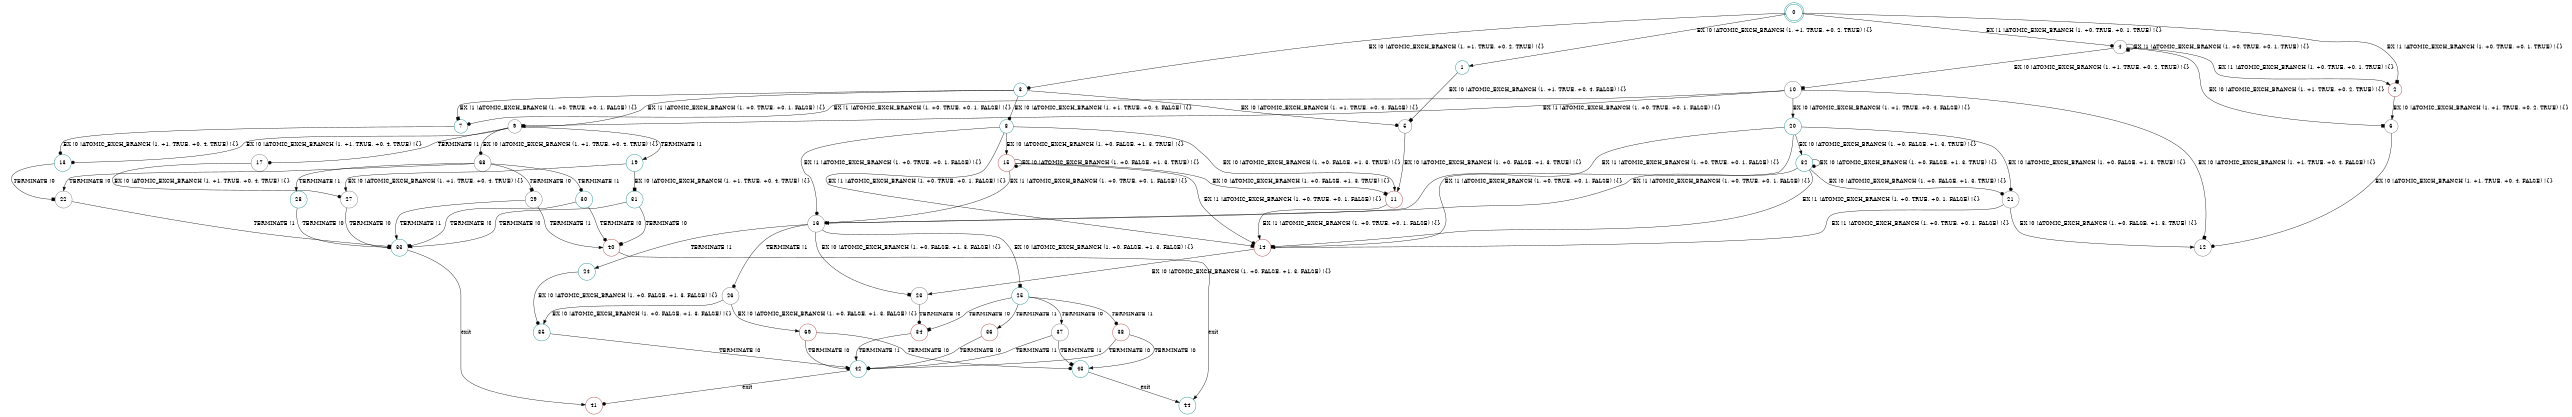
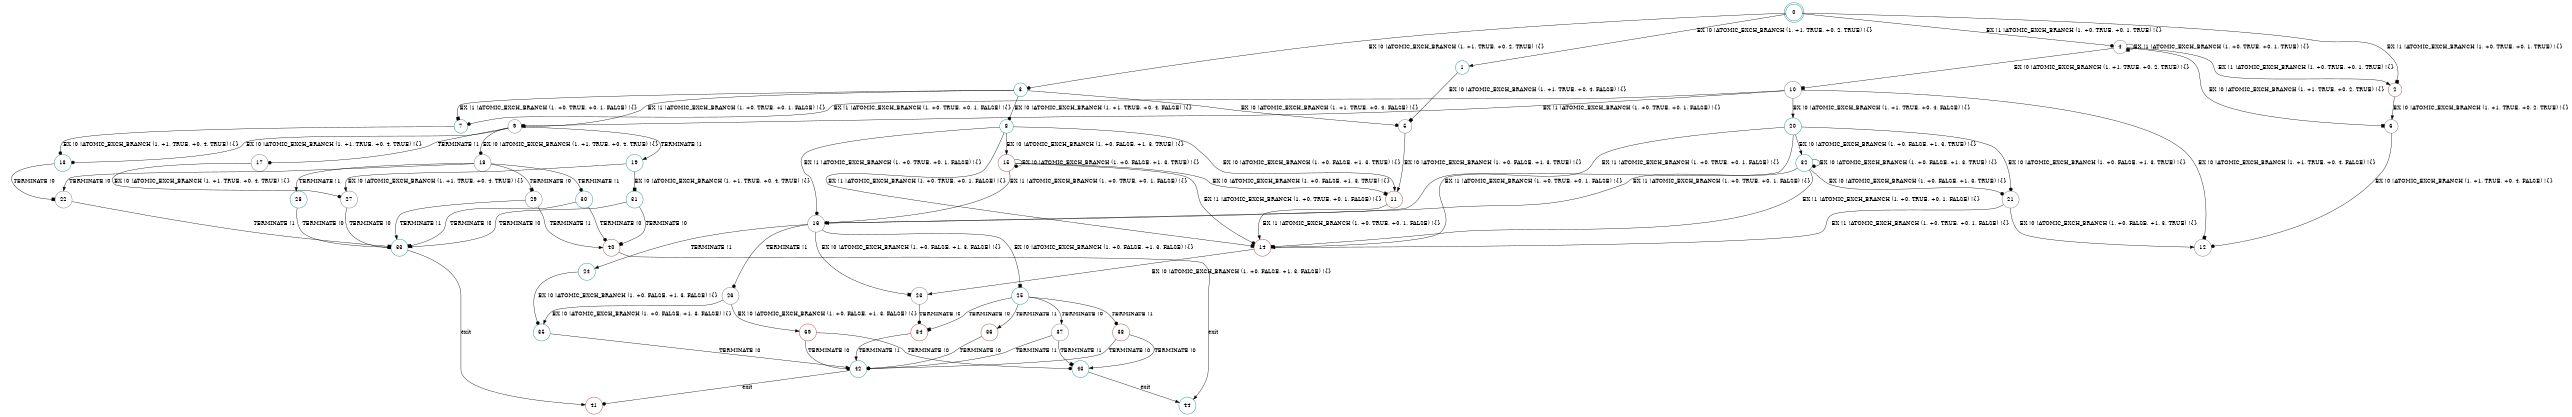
  digraph {
    node [color=teal shape=circle]
    edge [arrowhead=normal]
    0 [peripheries=2]
    1
    2 [color=brown]
    3
    4 [color=gray40]
    5 [color=gray40]
    6 [color=gray40]
    7
    8
    9 [color=gray40]
    10 [color=gray40]
    11 [color=brown]
    12 [color=gray40]
    13
    14 [color=brown]
    15 [color=brown]
    16 [color=gray40]
    17 [color=gray40]
-   18 [color=gray40 label=68]
+   18 [color=gray40]
    19
    20
    22 [color=gray40]
    23 [color=gray40]
    24
    25
    26 [color=gray40]
    27 [color=gray40]
    28
    29 [color=gray40]
    30
    31
    21 [color=gray40]
    32
    33
    34 [color=brown]
    35
    36 [color=brown]
    37 [color=gray40]
    38 [color=brown]
    n40 [color=brown label=69]
    40 [color=brown]
    41 [color=brown]
    42
    43
    44
    0 -> 1 [label="EX !0 !ATOMIC_EXCH_BRANCH (1, +1, TRUE, +0, 2, TRUE) !{}"]
    0 -> 2 [arrowhead=box label="EX !1 !ATOMIC_EXCH_BRANCH (1, +0, TRUE, +0, 1, TRUE) !{}"]
    0 -> 3 [arrowhead=dot label="EX !0 !ATOMIC_EXCH_BRANCH (1, +1, TRUE, +0, 2, TRUE) !{}"]
    0 -> 4 [arrowhead=dot label="EX !1 !ATOMIC_EXCH_BRANCH (1, +0, TRUE, +0, 1, TRUE) !{}"]
    1 -> 5 [arrowhead=box label="EX !0 !ATOMIC_EXCH_BRANCH (1, +1, TRUE, +0, 4, FALSE) !{}"]
    2 -> 6 [label="EX !0 !ATOMIC_EXCH_BRANCH (1, +1, TRUE, +0, 2, TRUE) !{}"]
    3 -> 5 [arrowhead=dot label="EX !0 !ATOMIC_EXCH_BRANCH (1, +1, TRUE, +0, 4, FALSE) !{}"]
    3 -> 7 [arrowhead=box label="EX !1 !ATOMIC_EXCH_BRANCH (1, +0, TRUE, +0, 1, FALSE) !{}"]
    3 -> 8 [arrowhead=dot label="EX !0 !ATOMIC_EXCH_BRANCH (1, +1, TRUE, +0, 4, FALSE) !{}"]
    3 -> 9 [label="EX !1 !ATOMIC_EXCH_BRANCH (1, +0, TRUE, +0, 1, FALSE) !{}"]
    4 -> 2 [label="EX !1 !ATOMIC_EXCH_BRANCH (1, +0, TRUE, +0, 1, TRUE) !{}"]
    4 -> 4 [arrowhead=box label="EX !1 !ATOMIC_EXCH_BRANCH (1, +0, TRUE, +0, 1, TRUE) !{}"]
    4 -> 6 [arrowhead=box label="EX !0 !ATOMIC_EXCH_BRANCH (1, +1, TRUE, +0, 2, TRUE) !{}"]
    4 -> 10 [arrowhead=box label="EX !0 !ATOMIC_EXCH_BRANCH (1, +1, TRUE, +0, 2, TRUE) !{}"]
    5 -> 11 [label="EX !0 !ATOMIC_EXCH_BRANCH (1, +0, FALSE, +1, 3, TRUE) !{}"]
    6 -> 12 [arrowhead=dot label="EX !0 !ATOMIC_EXCH_BRANCH (1, +1, TRUE, +0, 4, FALSE) !{}"]
    7 -> 13 [arrowhead=dot label="EX !0 !ATOMIC_EXCH_BRANCH (1, +1, TRUE, +0, 4, TRUE) !{}"]
    8 -> 11 [label="EX !0 !ATOMIC_EXCH_BRANCH (1, +0, FALSE, +1, 3, TRUE) !{}"]
    8 -> 14 [arrowhead=box label="EX !1 !ATOMIC_EXCH_BRANCH (1, +0, TRUE, +0, 1, FALSE) !{}"]
    8 -> 15 [label="EX !0 !ATOMIC_EXCH_BRANCH (1, +0, FALSE, +1, 3, TRUE) !{}"]
    8 -> 16 [arrowhead=dot label="EX !1 !ATOMIC_EXCH_BRANCH (1, +0, TRUE, +0, 1, FALSE) !{}"]
    9 -> 13 [arrowhead=dot label="EX !0 !ATOMIC_EXCH_BRANCH (1, +1, TRUE, +0, 4, TRUE) !{}"]
    9 -> 17 [arrowhead=dot label="TERMINATE !1"]
    9 -> 18 [arrowhead=dot label="EX !0 !ATOMIC_EXCH_BRANCH (1, +1, TRUE, +0, 4, TRUE) !{}"]
    9 -> 19 [label="TERMINATE !1"]
    10 -> 7 [arrowhead=dot label="EX !1 !ATOMIC_EXCH_BRANCH (1, +0, TRUE, +0, 1, FALSE) !{}"]
    10 -> 9 [arrowhead=box label="EX !1 !ATOMIC_EXCH_BRANCH (1, +0, TRUE, +0, 1, FALSE) !{}"]
    10 -> 12 [arrowhead=box label="EX !0 !ATOMIC_EXCH_BRANCH (1, +1, TRUE, +0, 4, FALSE) !{}"]
    10 -> 20 [label="EX !0 !ATOMIC_EXCH_BRANCH (1, +1, TRUE, +0, 4, FALSE) !{}"]
    11 -> 14 [label="EX !1 !ATOMIC_EXCH_BRANCH (1, +0, TRUE, +0, 1, FALSE) !{}"]
    13 -> 22 [arrowhead=box label="TERMINATE !0"]
    14 -> 23 [label="EX !0 !ATOMIC_EXCH_BRANCH (1, +0, FALSE, +1, 3, FALSE) !{}"]
    15 -> 11 [arrowhead=box label="EX !0 !ATOMIC_EXCH_BRANCH (1, +0, FALSE, +1, 3, TRUE) !{}"]
    15 -> 14 [arrowhead=dot label="EX !1 !ATOMIC_EXCH_BRANCH (1, +0, TRUE, +0, 1, FALSE) !{}"]
    15 -> 15 [arrowhead=dot label="EX !0 !ATOMIC_EXCH_BRANCH (1, +0, FALSE, +1, 3, TRUE) !{}"]
    15 -> 16 [arrowhead=dot label="EX !1 !ATOMIC_EXCH_BRANCH (1, +0, TRUE, +0, 1, FALSE) !{}"]
    16 -> 23 [arrowhead=box label="EX !0 !ATOMIC_EXCH_BRANCH (1, +0, FALSE, +1, 3, FALSE) !{}"]
    16 -> 24 [label="TERMINATE !1"]
    16 -> 25 [arrowhead=box label="EX !0 !ATOMIC_EXCH_BRANCH (1, +0, FALSE, +1, 3, FALSE) !{}"]
    16 -> 26 [arrowhead=dot label="TERMINATE !1"]
    17 -> 27 [arrowhead=dot label="EX !0 !ATOMIC_EXCH_BRANCH (1, +1, TRUE, +0, 4, TRUE) !{}"]
    18 -> 22 [label="TERMINATE !0"]
    18 -> 28 [label="TERMINATE !1"]
    18 -> 29 [arrowhead=box label="TERMINATE !0"]
    18 -> 30 [arrowhead=dot label="TERMINATE !1"]
    19 -> 27 [label="EX !0 !ATOMIC_EXCH_BRANCH (1, +1, TRUE, +0, 4, TRUE) !{}"]
    19 -> 31 [arrowhead=box label="EX !0 !ATOMIC_EXCH_BRANCH (1, +1, TRUE, +0, 4, TRUE) !{}"]
    20 -> 14 [label="EX !1 !ATOMIC_EXCH_BRANCH (1, +0, TRUE, +0, 1, FALSE) !{}"]
    20 -> 16 [label="EX !1 !ATOMIC_EXCH_BRANCH (1, +0, TRUE, +0, 1, FALSE) !{}"]
    20 -> 21 [arrowhead=dot label="EX !0 !ATOMIC_EXCH_BRANCH (1, +0, FALSE, +1, 3, TRUE) !{}"]
    20 -> 32 [label="EX !0 !ATOMIC_EXCH_BRANCH (1, +0, FALSE, +1, 3, TRUE) !{}"]
    22 -> 33 [arrowhead=box label="TERMINATE !1"]
    23 -> 34 [arrowhead=dot label="TERMINATE !0"]
    24 -> 35 [arrowhead=dot label="EX !0 !ATOMIC_EXCH_BRANCH (1, +0, FALSE, +1, 3, FALSE) !{}"]
    25 -> 34 [arrowhead=box label="TERMINATE !0"]
    25 -> 36 [label="TERMINATE !1"]
    25 -> 37 [label="TERMINATE !0"]
    25 -> 38 [arrowhead=dot label="TERMINATE !1"]
    26 -> 35 [label="EX !0 !ATOMIC_EXCH_BRANCH (1, +0, FALSE, +1, 3, FALSE) !{}"]
    26 -> n40 [label="EX !0 !ATOMIC_EXCH_BRANCH (1, +0, FALSE, +1, 3, FALSE) !{}"]
    27 -> 33 [arrowhead=dot label="TERMINATE !0"]
    28 -> 33 [arrowhead=box label="TERMINATE !0"]
    29 -> 33 [label="TERMINATE !1"]
    29 -> 40 [label="TERMINATE !1"]
    30 -> 33 [arrowhead=box label="TERMINATE !0"]
    30 -> 40 [arrowhead=dot label="TERMINATE !0"]
    31 -> 33 [label="TERMINATE !0"]
    31 -> 40 [arrowhead=box label="TERMINATE !0"]
    21 -> 12 [label="EX !0 !ATOMIC_EXCH_BRANCH (1, +0, FALSE, +1, 3, TRUE) !{}"]
    21 -> 14 [label="EX !1 !ATOMIC_EXCH_BRANCH (1, +0, TRUE, +0, 1, FALSE) !{}"]
    32 -> 14 [arrowhead=box label="EX !1 !ATOMIC_EXCH_BRANCH (1, +0, TRUE, +0, 1, FALSE) !{}"]
    32 -> 16 [label="EX !1 !ATOMIC_EXCH_BRANCH (1, +0, TRUE, +0, 1, FALSE) !{}"]
    32 -> 21 [arrowhead=dot label="EX !0 !ATOMIC_EXCH_BRANCH (1, +0, FALSE, +1, 3, TRUE) !{}"]
    32 -> 32 [arrowhead=dot label="EX !0 !ATOMIC_EXCH_BRANCH (1, +0, FALSE, +1, 3, TRUE) !{}"]
    33 -> 41 [label=exit]
    34 -> 42 [label="TERMINATE !1"]
    35 -> 42 [label="TERMINATE !0"]
    36 -> 42 [arrowhead=dot label="TERMINATE !0"]
    37 -> 42 [arrowhead=dot label="TERMINATE !1"]
    37 -> 43 [arrowhead=box label="TERMINATE !1"]
    38 -> 42 [arrowhead=dot label="TERMINATE !0"]
    38 -> 43 [label="TERMINATE !0"]
    n40 -> 42 [arrowhead=dot label="TERMINATE !0"]
    n40 -> 43 [arrowhead=dot label="TERMINATE !0"]
    40 -> 44 [label=exit]
    42 -> 41 [arrowhead=dot label=exit]
    43 -> 44 [label=exit]
  }
